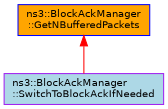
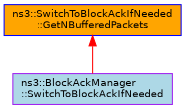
  digraph {
    rankdir=TB
    node [fontname=Helvetica fontsize=10 shape=record style=filled]
-   n1 [color=blue fillcolor=orange fontcolor=black height=0.2 label="ns3::BlockAckManager\l::GetNBufferedPackets" width=0.4]
+   n1 [color=blue fillcolor=orange fontcolor=black height=0.2 label="ns3::SwitchToBlockAckIfNeeded\l::GetNBufferedPackets" width=0.4]
    n2 [color=purple fillcolor=lightblue height=0.2 label="ns3::BlockAckManager\l::SwitchToBlockAckIfNeeded" width=0.4]
    n1 -> n2 [color=red dir=back fontname=Helvetica fontsize=10 labelfontname=Helvetica labelfontsize=10 style=solid]
  }
